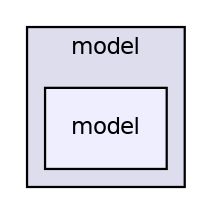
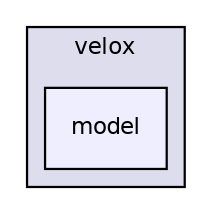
  digraph {
    compound=true
    n1 [fillcolor="#eeeeff" fontname=Helvetica fontsize=10 label=model pencolor=black shape=box style=filled]
    subgraph cluster_1 {
      bgcolor="#ddddee"
      fontname=Helvetica
      fontsize=10
-     label=model
+     label=velox
      pencolor=black
      n1
    }
  }
